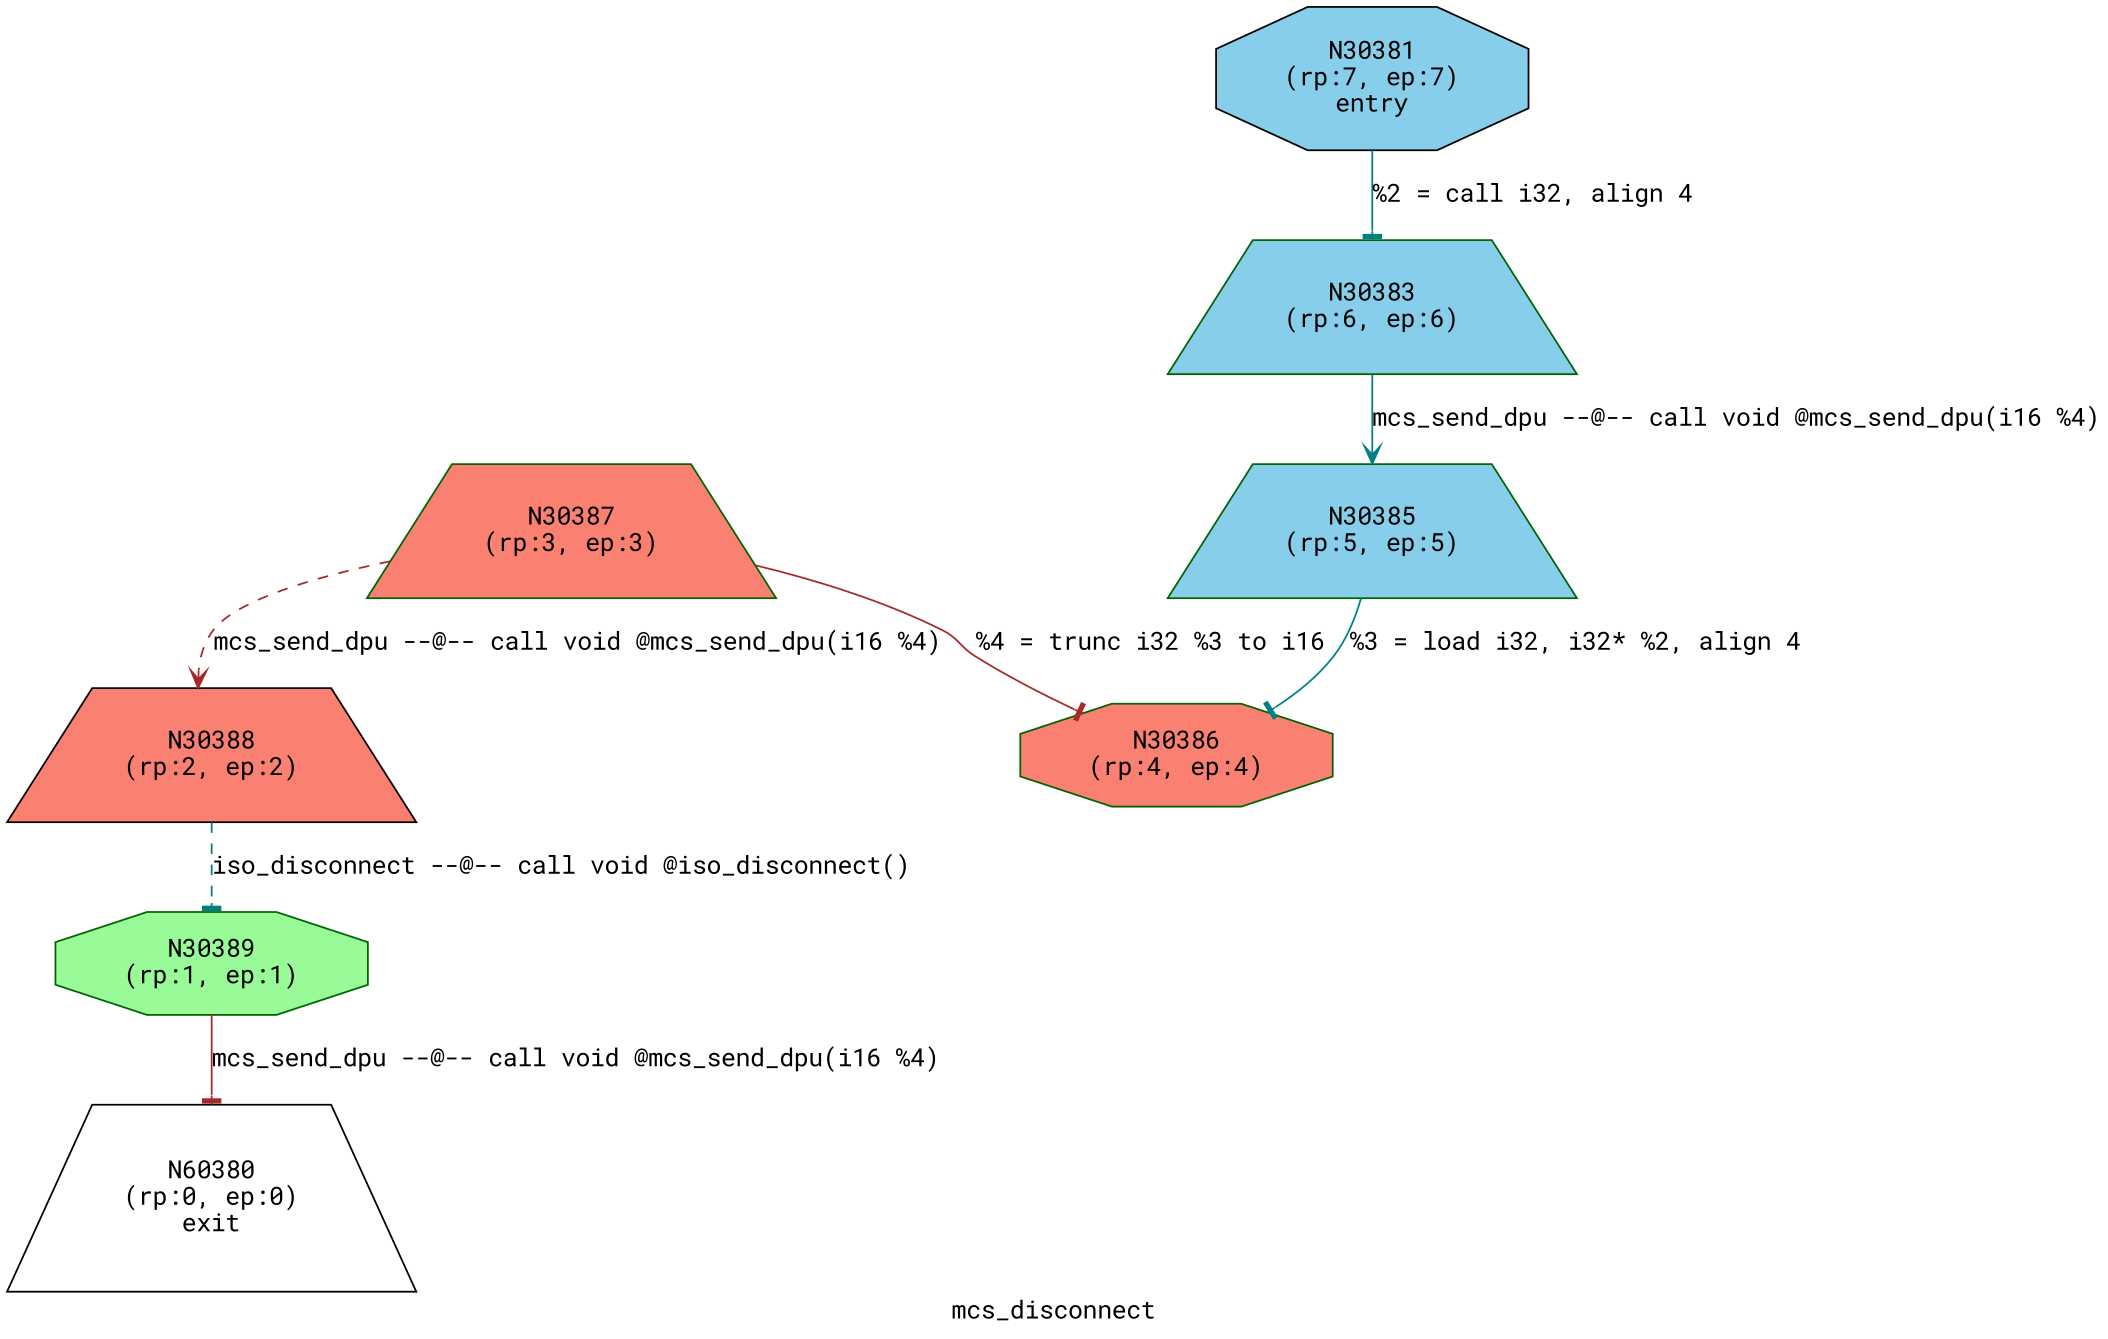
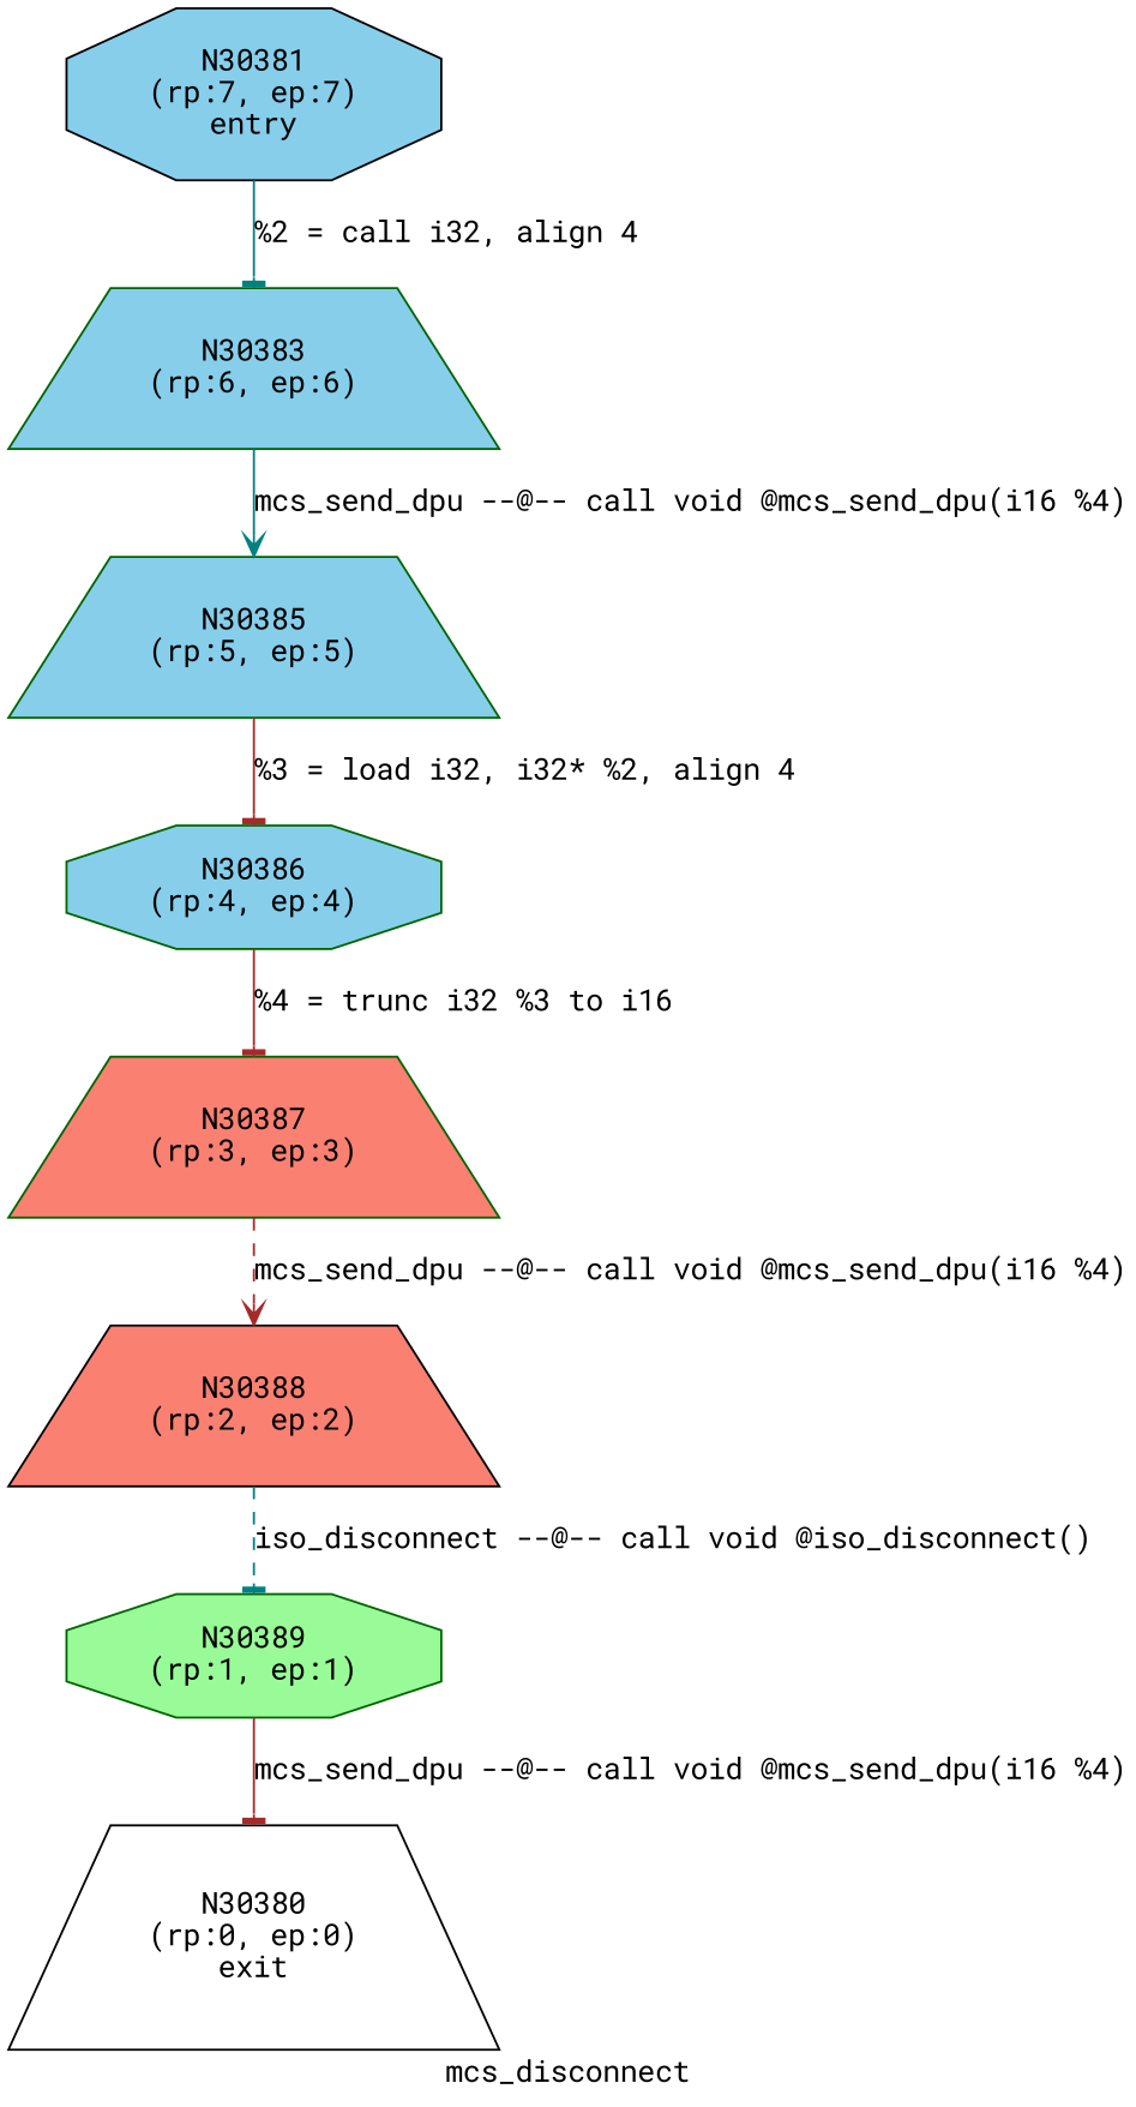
  digraph {
    fontname="Roboto Mono"
    label=mcs_disconnect
    node [color=darkgreen fillcolor=skyblue fontname="Roboto Mono" shape=trapezium style=filled]
    edge [arrowhead=tee color=teal fontname="Roboto Mono"]
-   n1 [color=black fillcolor=white label="N60380\n(rp:0, ep:0)\nexit"]
+   n1 [color=black fillcolor=white label="N30380\n(rp:0, ep:0)\nexit"]
    n2 [color=black label="N30381\n(rp:7, ep:7)\nentry" shape=octagon]
    n3 [label="N30383\n(rp:6, ep:6)"]
    n4 [label="N30385\n(rp:5, ep:5)"]
-   n5 [fillcolor=salmon label="N30386\n(rp:4, ep:4)" shape=octagon]
+   n5 [label="N30386\n(rp:4, ep:4)" shape=octagon]
    n6 [fillcolor=salmon label="N30387\n(rp:3, ep:3)"]
    n7 [color=black fillcolor=salmon label="N30388\n(rp:2, ep:2)"]
    n8 [fillcolor=palegreen label="N30389\n(rp:1, ep:1)" shape=octagon]
    n2 -> n3 [label="%2 = call i32, align 4"]
    n3 -> n4 [arrowhead=vee label="mcs_send_dpu --@-- call void @mcs_send_dpu(i16 %4)"]
-   n4 -> n5 [label="%3 = load i32, i32* %2, align 4"]
-   n6 -> n5 [color=brown label="%4 = trunc i32 %3 to i16"]
+   n4 -> n5 [color=brown label="%3 = load i32, i32* %2, align 4"]
+   n5 -> n6 [color=brown label="%4 = trunc i32 %3 to i16"]
    n6 -> n7 [arrowhead=vee color=brown label="mcs_send_dpu --@-- call void @mcs_send_dpu(i16 %4)" style=dashed]
    n7 -> n8 [label="iso_disconnect --@-- call void @iso_disconnect()" style=dashed]
    n8 -> n1 [color=brown label="mcs_send_dpu --@-- call void @mcs_send_dpu(i16 %4)"]
  }
